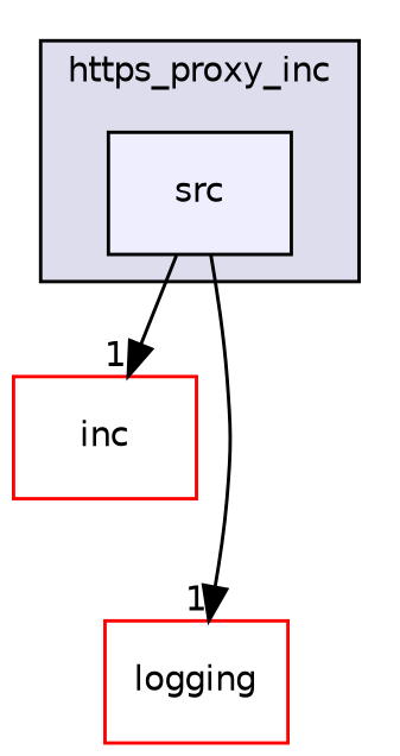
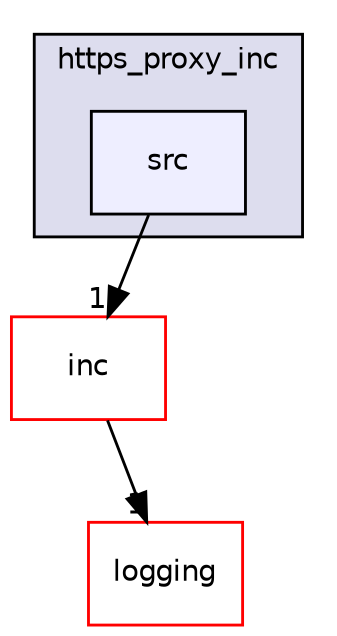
  digraph {
    compound=true
    node [fillcolor=white fontname=Helvetica fontsize=10 shape=box style=filled color=red]
    edge [headlabel=1 labeldistance=1.5 labelfontname=Helvetica labelfontsize=10]
    n1 [fillcolor="#eeeeff" label=src pencolor=black color=""]
    n2 [label=inc]
    n3 [label=logging]
    subgraph cluster_1 {
      bgcolor="#ddddee"
      fontname=Helvetica
      fontsize=10
      label=https_proxy_inc
      pencolor=black
      n1
    }
    n1 -> n2
-   n1 -> n3
+   n2 -> n3
  }
